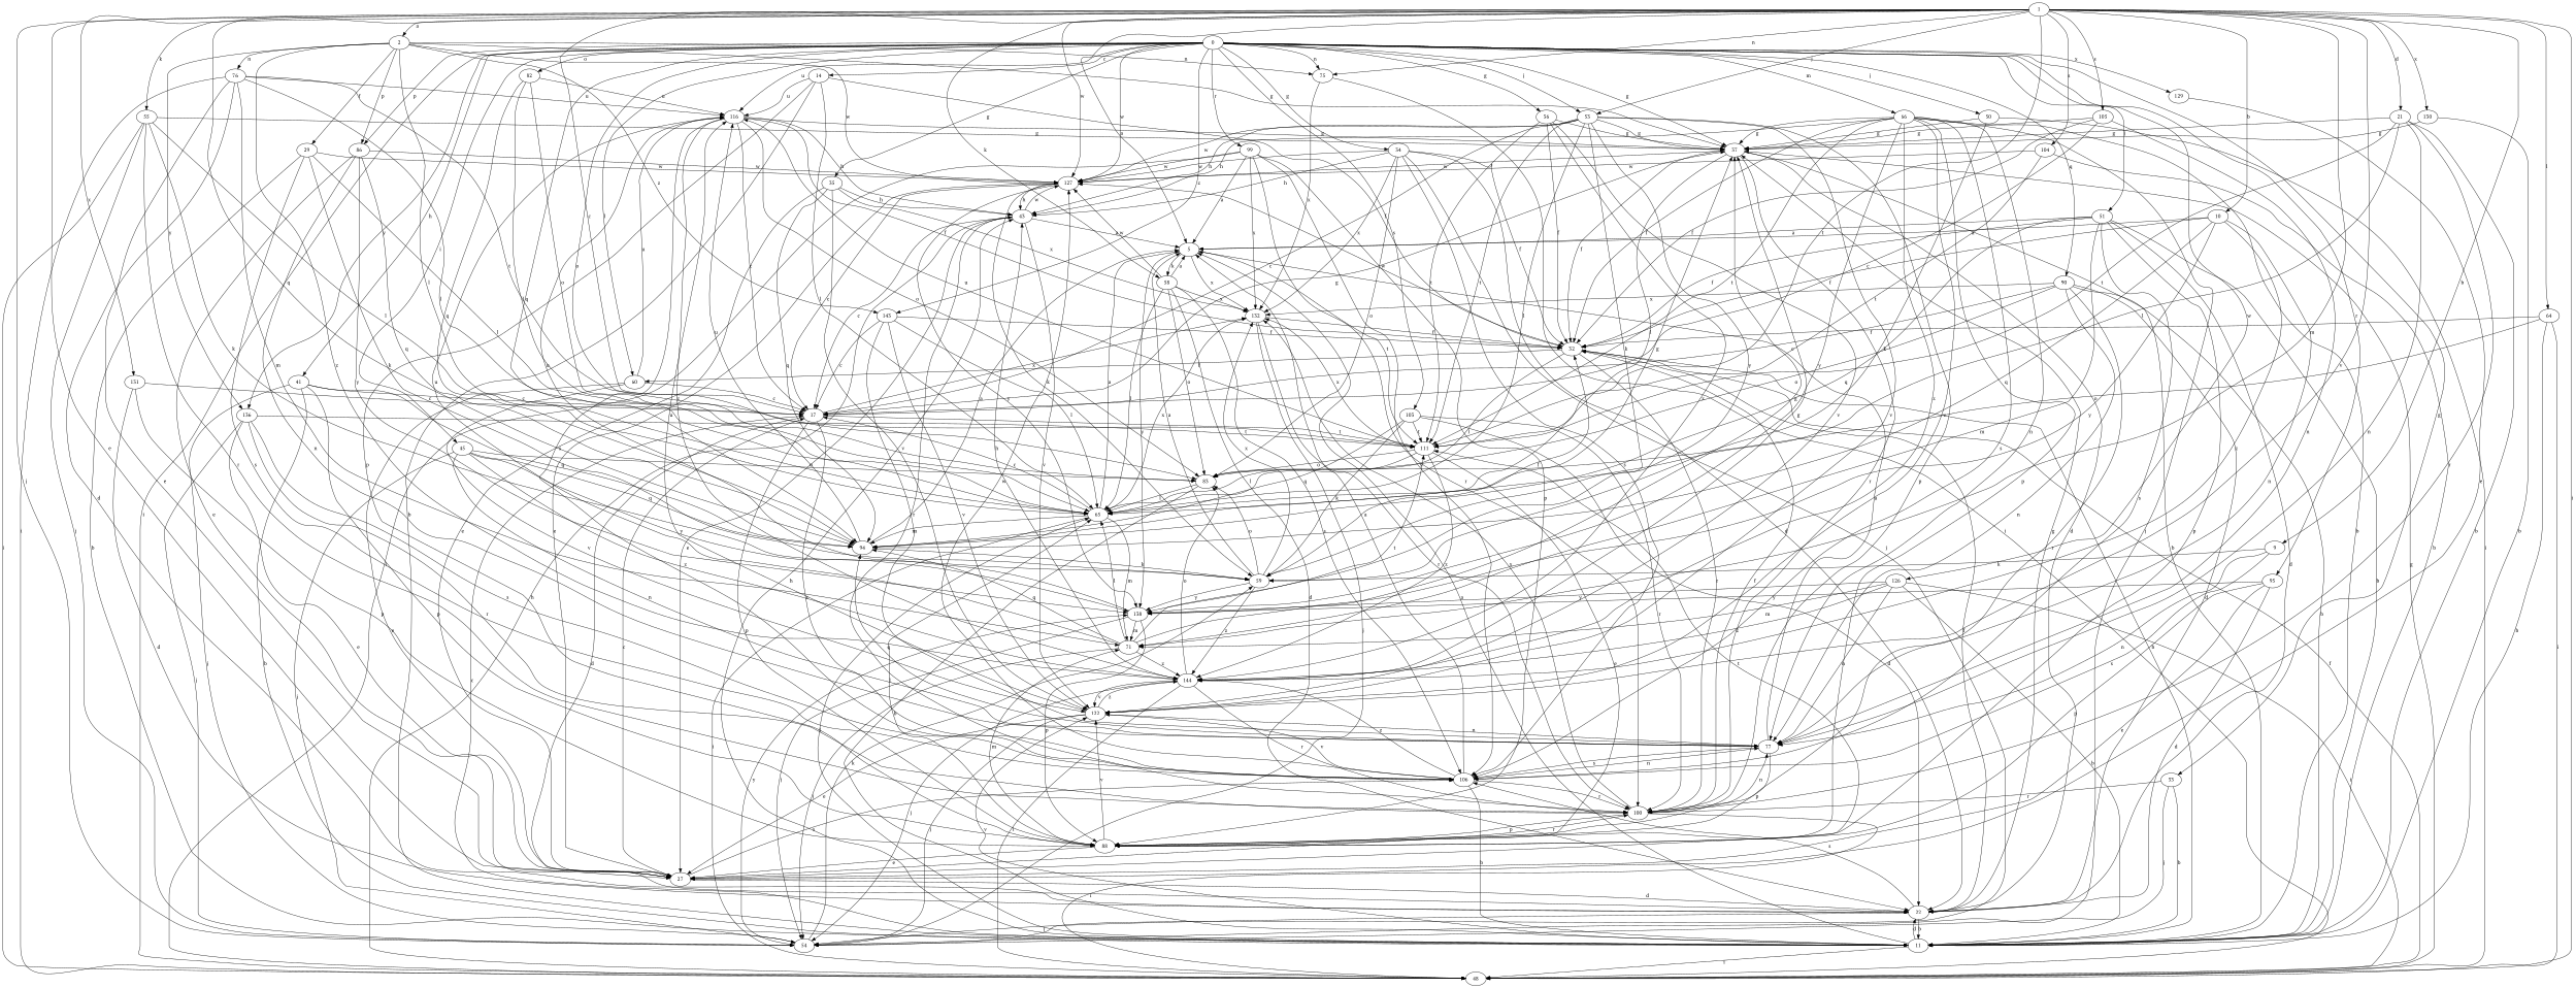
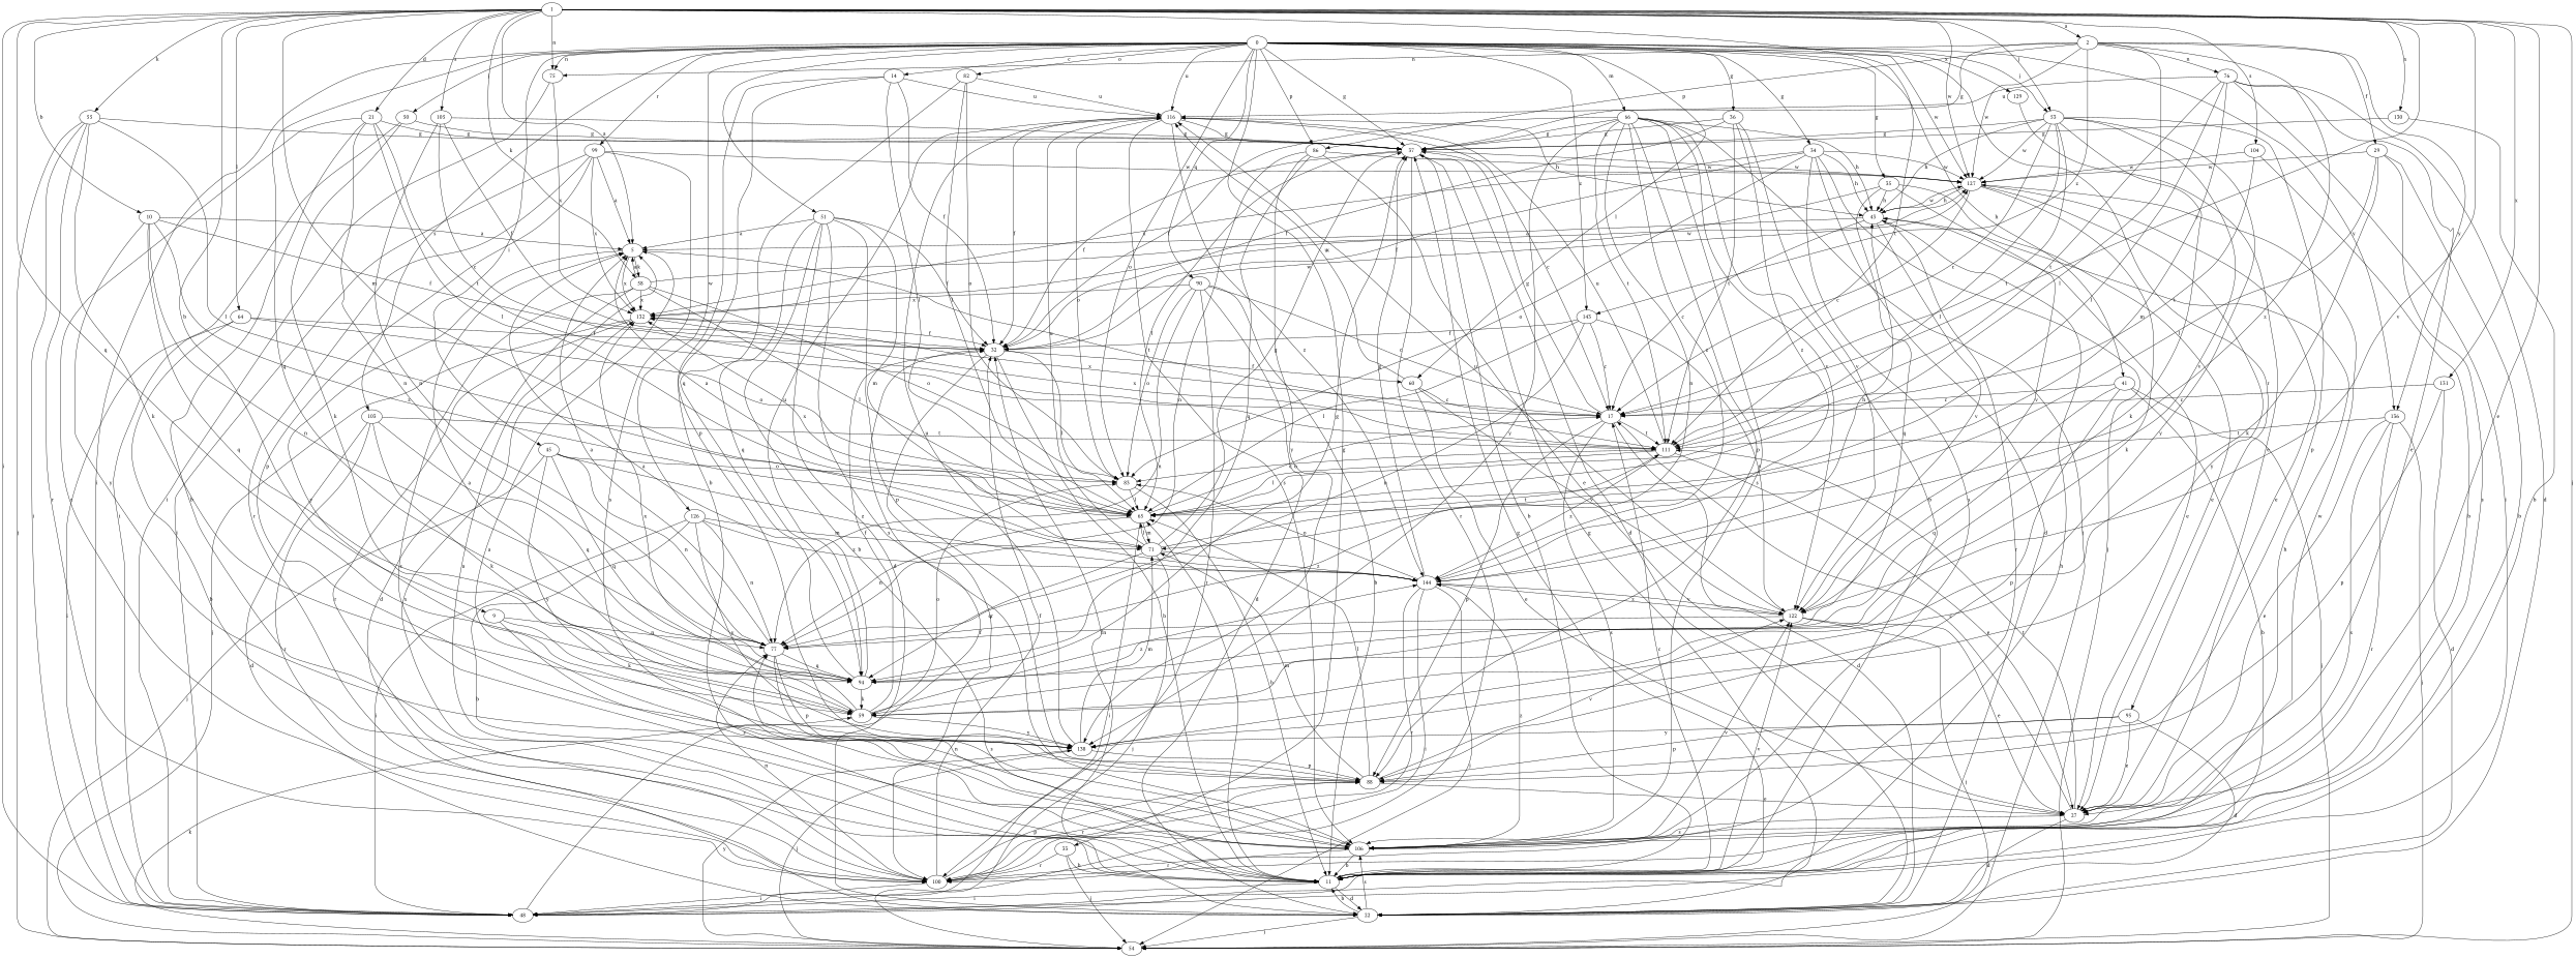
  strict digraph {
    fontname="PT Serif"
    node [fontname="PT Serif"]
    edge [fontname="PT Serif"]
    0
    14
    33
    34
    35
    36
    37
    41
    45
    48
    50
    51
    53
    60
    66
    75
    82
    83
    86
    90
    94
    95
    99
    103
    116
    126
    127
    129
    136
    143
    65
    32
    11
    88
    54
    100
    132
    106
    22
    43
    27
    122
    111
    144
    17
    138
    77
    59
    5
    71
    1
    2
    9
    10
    21
    55
    58
    64
    104
    105
    130
    131
    29
    76
    0 -> 14 [label=c]
    0 -> 33 [label=g]
    0 -> 34 [label=g]
    0 -> 35 [label=g]
    0 -> 36 [label=g]
    0 -> 37 [label=g]
    0 -> 41 [label=h]
    0 -> 45 [label=i]
    0 -> 48 [label=i]
    0 -> 50 [label=j]
    0 -> 51 [label=j]
    0 -> 53 [label=j]
    0 -> 60 [label=l]
    0 -> 66 [label=m]
    0 -> 75 [label=n]
    0 -> 82 [label=o]
    0 -> 83 [label=o]
    0 -> 86 [label=p]
    0 -> 90 [label=q]
    0 -> 94 [label=q]
    0 -> 95 [label=r]
    0 -> 99 [label=r]
    0 -> 103 [label=s]
    0 -> 116 [label=u]
    0 -> 126 [label=w]
    0 -> 127 [label=w]
    0 -> 129 [label=x]
    0 -> 136 [label=y]
    0 -> 143 [label=z]
    14 -> 116 [label=u]
    14 -> 65 [label=l]
    14 -> 32 [label=f]
    14 -> 11 [label=b]
    14 -> 88 [label=p]
    33 -> 11 [label=b]
    33 -> 54 [label=j]
    33 -> 100 [label=r]
    34 -> 83 [label=o]
    34 -> 127 [label=w]
    34 -> 32 [label=f]
    34 -> 54 [label=j]
    34 -> 132 [label=x]
    34 -> 106 [label=s]
    34 -> 22 [label=d]
    34 -> 43 [label=h]
    35 -> 94 [label=q]
    35 -> 132 [label=x]
    35 -> 43 [label=h]
    35 -> 27 [label=e]
    35 -> 122 [label=v]
    36 -> 37 [label=g]
    36 -> 32 [label=f]
    36 -> 122 [label=v]
    36 -> 111 [label=t]
    36 -> 144 [label=z]
    37 -> 127 [label=w]
    37 -> 65 [label=l]
    37 -> 32 [label=f]
    37 -> 11 [label=b]
    37 -> 100 [label=r]
    37 -> 22 [label=d]
    41 -> 94 [label=q]
    41 -> 11 [label=b]
    41 -> 88 [label=p]
    41 -> 54 [label=j]
    41 -> 17 [label=c]
    45 -> 83 [label=o]
    45 -> 94 [label=q]
    45 -> 54 [label=j]
    45 -> 144 [label=z]
    45 -> 138 [label=y]
    45 -> 77 [label=n]
    48 -> 37 [label=g]
    48 -> 32 [label=f]
    48 -> 43 [label=h]
    50 -> 37 [label=g]
    50 -> 48 [label=i]
    50 -> 59 [label=k]
    51 -> 94 [label=q]
    51 -> 32 [label=f]
    51 -> 11 [label=b]
    51 -> 88 [label=p]
    51 -> 106 [label=s]
    51 -> 22 [label=d]
    51 -> 5 [label=a]
    51 -> 71 [label=m]
    53 -> 37 [label=g]
    53 -> 127 [label=w]
    53 -> 65 [label=l]
    53 -> 88 [label=p]
    53 -> 43 [label=h]
    53 -> 122 [label=v]
    53 -> 111 [label=t]
    53 -> 17 [label=c]
    53 -> 138 [label=y]
    53 -> 59 [label=k]
    60 -> 116 [label=u]
    60 -> 27 [label=e]
    60 -> 122 [label=v]
    60 -> 17 [label=c]
    66 -> 37 [label=g]
    66 -> 32 [label=f]
    66 -> 11 [label=b]
    66 -> 88 [label=p]
    66 -> 54 [label=j]
    66 -> 106 [label=s]
    66 -> 43 [label=h]
    66 -> 122 [label=v]
    66 -> 111 [label=t]
    66 -> 144 [label=z]
    66 -> 138 [label=y]
    66 -> 77 [label=n]
    75 -> 48 [label=i]
    75 -> 132 [label=x]
    82 -> 83 [label=o]
    82 -> 94 [label=q]
    82 -> 116 [label=u]
    82 -> 65 [label=l]
    83 -> 65 [label=l]
    83 -> 11 [label=b]
    86 -> 94 [label=q]
    86 -> 127 [label=w]
    86 -> 27 [label=e]
    86 -> 138 [label=y]
    86 -> 77 [label=n]
    90 -> 83 [label=o]
    90 -> 11 [label=b]
    90 -> 100 [label=r]
    90 -> 132 [label=x]
    90 -> 22 [label=d]
    90 -> 17 [label=c]
    90 -> 77 [label=n]
    94 -> 37 [label=g]
    94 -> 116 [label=u]
    94 -> 59 [label=k]
    94 -> 5 [label=a]
    95 -> 88 [label=p]
    95 -> 22 [label=d]
    95 -> 27 [label=e]
    95 -> 138 [label=y]
    99 -> 48 [label=i]
    99 -> 127 [label=w]
    99 -> 88 [label=p]
    99 -> 100 [label=r]
    99 -> 132 [label=x]
    99 -> 106 [label=s]
    99 -> 5 [label=a]
    103 -> 94 [label=q]
    103 -> 100 [label=r]
    103 -> 22 [label=d]
    103 -> 111 [label=t]
    103 -> 59 [label=k]
    116 -> 37 [label=g]
    116 -> 83 [label=o]
    116 -> 32 [label=f]
    116 -> 106 [label=s]
    116 -> 43 [label=h]
    116 -> 144 [label=z]
    116 -> 17 [label=c]
    126 -> 48 [label=i]
    126 -> 11 [label=b]
    126 -> 144 [label=z]
    126 -> 138 [label=y]
    126 -> 77 [label=n]
    126 -> 71 [label=m]
    127 -> 43 [label=h]
    127 -> 27 [label=e]
    127 -> 17 [label=c]
    127 -> 138 [label=y]
    127 -> 59 [label=k]
    129 -> 27 [label=e]
    136 -> 54 [label=j]
    136 -> 100 [label=r]
    136 -> 106 [label=s]
    136 -> 27 [label=e]
    136 -> 111 [label=t]
    143 -> 65 [label=l]
    143 -> 32 [label=f]
    143 -> 122 [label=v]
    143 -> 17 [label=c]
    143 -> 77 [label=n]
    65 -> 48 [label=i]
    65 -> 132 [label=x]
    65 -> 17 [label=c]
-   65 -> 94 [label=n]
+   65 -> 77 [label=n]
    65 -> 5 [label=a]
    65 -> 71 [label=m]
    32 -> 60 [label=f]
    32 -> 127 [label=w]
    32 -> 65 [label=l]
    32 -> 11 [label=b]
    32 -> 100 [label=r]
    11 -> 48 [label=i]
    11 -> 65 [label=l]
    11 -> 22 [label=d]
    11 -> 43 [label=h]
    11 -> 122 [label=v]
    11 -> 17 [label=c]
    11 -> 5 [label=a]
    88 -> 65 [label=l]
    88 -> 100 [label=r]
    88 -> 27 [label=e]
    88 -> 122 [label=v]
    88 -> 71 [label=m]
    54 -> 138 [label=y]
    54 -> 59 [label=k]
    100 -> 48 [label=i]
    100 -> 32 [label=f]
    100 -> 88 [label=p]
    100 -> 132 [label=x]
    100 -> 77 [label=n]
    132 -> 32 [label=f]
    132 -> 54 [label=j]
    132 -> 100 [label=r]
    106 -> 127 [label=w]
    106 -> 11 [label=b]
    106 -> 100 [label=r]
    106 -> 122 [label=v]
    106 -> 144 [label=z]
    106 -> 77 [label=n]
    106 -> 5 [label=a]
    22 -> 37 [label=g]
    22 -> 32 [label=f]
    22 -> 11 [label=b]
    22 -> 54 [label=j]
    22 -> 106 [label=s]
    43 -> 127 [label=w]
    43 -> 100 [label=r]
    43 -> 27 [label=e]
    43 -> 122 [label=v]
    43 -> 17 [label=c]
    43 -> 5 [label=a]
    27 -> 106 [label=s]
    27 -> 22 [label=d]
    27 -> 111 [label=t]
    27 -> 17 [label=c]
    122 -> 116 [label=u]
    122 -> 54 [label=j]
    122 -> 27 [label=e]
    122 -> 144 [label=z]
    122 -> 77 [label=n]
    111 -> 83 [label=o]
    111 -> 116 [label=u]
    111 -> 65 [label=l]
    111 -> 132 [label=x]
    111 -> 27 [label=e]
    111 -> 144 [label=z]
    144 -> 37 [label=g]
    144 -> 48 [label=i]
    144 -> 83 [label=o]
    144 -> 54 [label=j]
    144 -> 100 [label=r]
    144 -> 43 [label=h]
    144 -> 122 [label=v]
    17 -> 37 [label=g]
    17 -> 88 [label=p]
    17 -> 132 [label=x]
    17 -> 106 [label=s]
    17 -> 22 [label=d]
    17 -> 111 [label=t]
    138 -> 116 [label=u]
    138 -> 88 [label=p]
    138 -> 54 [label=j]
    138 -> 71 [label=m]
    77 -> 94 [label=q]
    77 -> 88 [label=p]
    77 -> 106 [label=s]
    77 -> 5 [label=a]
    59 -> 83 [label=o]
    59 -> 32 [label=f]
    59 -> 132 [label=x]
    59 -> 144 [label=z]
    59 -> 138 [label=y]
    59 -> 5 [label=a]
    5 -> 132 [label=x]
    5 -> 111 [label=t]
    5 -> 138 [label=y]
    5 -> 58 [label=k]
    71 -> 37 [label=g]
    71 -> 94 [label=q]
    71 -> 116 [label=u]
    71 -> 65 [label=l]
    71 -> 54 [label=j]
    71 -> 111 [label=t]
    71 -> 144 [label=z]
    1 -> 48 [label=i]
    1 -> 53 [label=j]
    1 -> 75 [label=n]
    1 -> 94 [label=q]
    1 -> 127 [label=w]
    1 -> 54 [label=j]
    1 -> 27 [label=e]
    1 -> 122 [label=v]
    1 -> 111 [label=t]
    1 -> 17 [label=c]
    1 -> 5 [label=a]
    1 -> 71 [label=m]
    1 -> 2 [label=a]
    1 -> 9 [label=b]
    1 -> 10 [label=b]
    1 -> 21 [label=d]
    1 -> 55 [label=k]
    1 -> 58 [label=k]
    1 -> 64 [label=l]
    1 -> 104 [label=s]
    1 -> 105 [label=s]
    1 -> 130 [label=x]
    1 -> 131 [label=x]
    2 -> 37 [label=g]
    2 -> 75 [label=n]
    2 -> 86 [label=p]
    2 -> 127 [label=w]
    2 -> 136 [label=y]
    2 -> 143 [label=z]
    2 -> 65 [label=l]
    2 -> 144 [label=z]
    2 -> 29 [label=f]
    2 -> 76 [label=n]
    9 -> 106 [label=s]
    9 -> 77 [label=n]
    9 -> 59 [label=k]
    10 -> 94 [label=q]
    10 -> 32 [label=f]
    10 -> 144 [label=z]
    10 -> 138 [label=y]
    10 -> 77 [label=n]
    10 -> 5 [label=a]
    21 -> 37 [label=g]
    21 -> 65 [label=l]
    21 -> 11 [label=b]
    21 -> 100 [label=r]
    21 -> 111 [label=t]
    21 -> 77 [label=n]
    55 -> 37 [label=g]
    55 -> 48 [label=i]
    55 -> 65 [label=l]
    55 -> 54 [label=j]
    55 -> 100 [label=r]
    55 -> 59 [label=k]
    58 -> 83 [label=o]
    58 -> 127 [label=w]
    58 -> 65 [label=l]
    58 -> 132 [label=x]
    58 -> 106 [label=s]
    58 -> 22 [label=d]
    58 -> 5 [label=a]
    64 -> 48 [label=i]
    64 -> 83 [label=o]
    64 -> 32 [label=f]
    64 -> 11 [label=b]
    104 -> 127 [label=w]
    104 -> 11 [label=b]
    104 -> 111 [label=t]
    105 -> 37 [label=g]
    105 -> 32 [label=f]
    105 -> 17 [label=c]
    105 -> 77 [label=n]
    130 -> 37 [label=g]
    130 -> 11 [label=b]
    131 -> 88 [label=p]
    131 -> 22 [label=d]
    131 -> 17 [label=c]
    29 -> 127 [label=w]
    29 -> 65 [label=l]
    29 -> 11 [label=b]
    29 -> 106 [label=s]
    29 -> 59 [label=k]
    76 -> 48 [label=i]
    76 -> 116 [label=u]
    76 -> 65 [label=l]
    76 -> 22 [label=d]
    76 -> 27 [label=e]
    76 -> 111 [label=t]
    76 -> 71 [label=m]
  }
